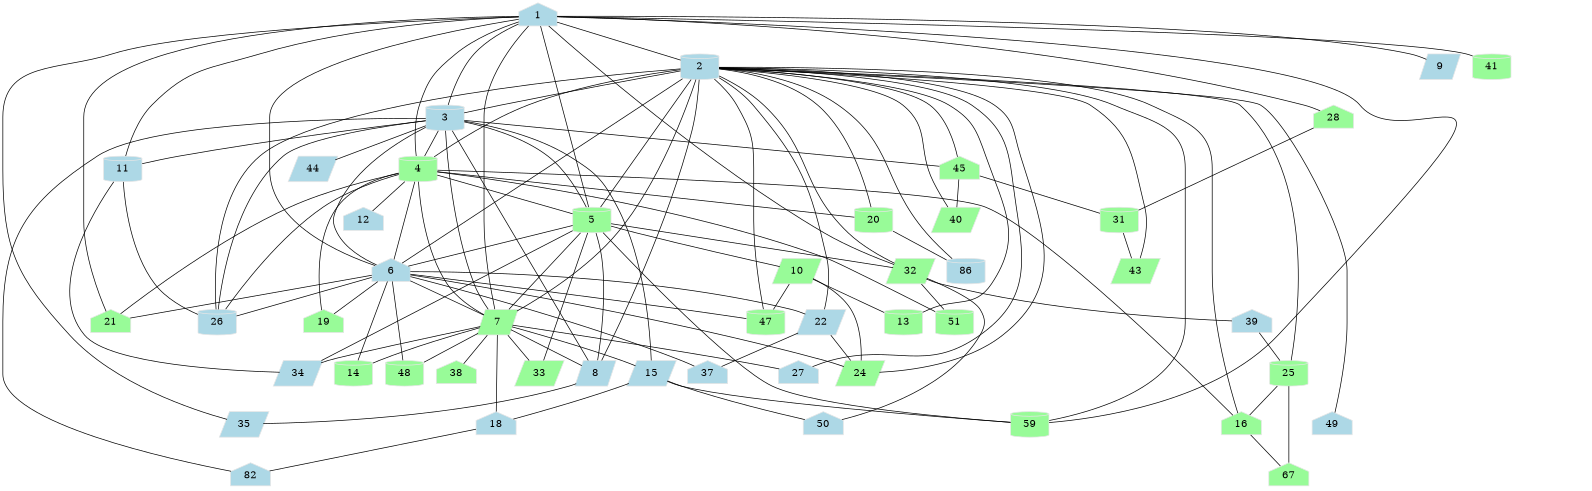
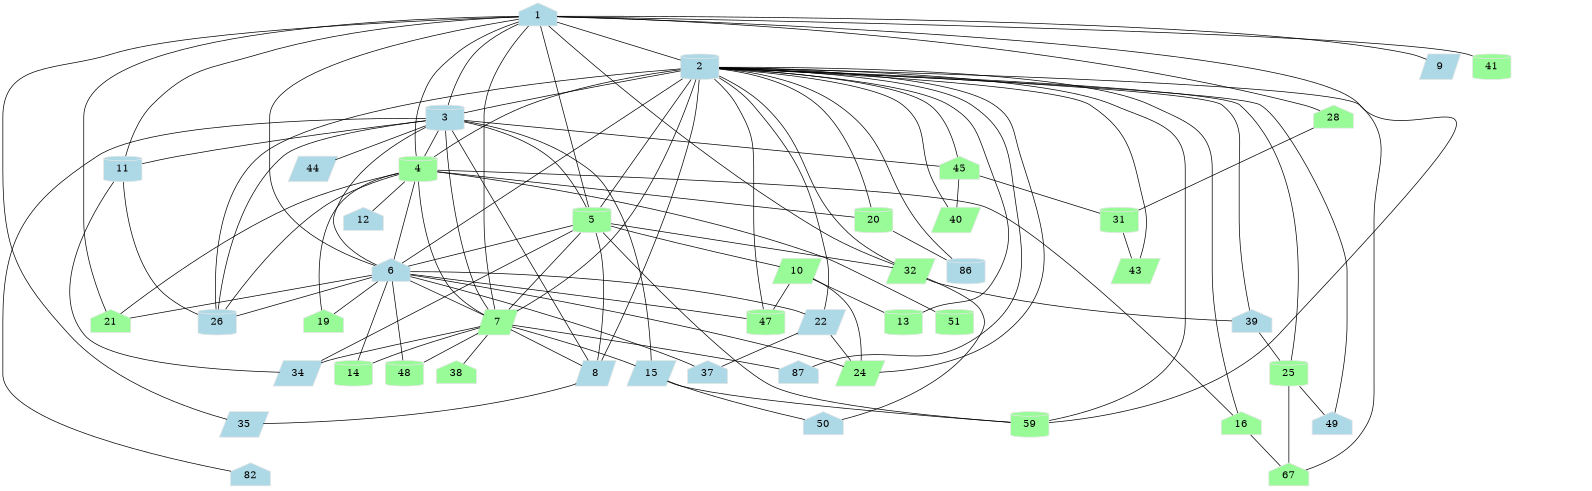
  graph {
    node [color=gray90 fillcolor=palegreen shape=house style=filled]
    edge [weight=1.0]
    1 [fillcolor=lightblue]
    2 [fillcolor=lightblue shape=cylinder]
    3 [fillcolor=lightblue shape=cylinder]
    4 [shape=cylinder]
    5 [shape=cylinder]
    6 [fillcolor=lightblue]
    7 [shape=parallelogram]
    9 [fillcolor=lightblue shape=parallelogram]
    11 [fillcolor=lightblue shape=cylinder]
    21
    28
    n12 [label=59 shape=cylinder]
    32 [shape=parallelogram]
    35 [fillcolor=lightblue shape=parallelogram]
    41 [shape=cylinder]
    24 [shape=parallelogram]
    8 [fillcolor=lightblue shape=parallelogram]
    13 [shape=cylinder]
    16
    n20 [label=67]
    20 [shape=cylinder]
    22 [fillcolor=lightblue shape=parallelogram]
    25 [shape=cylinder]
    26 [fillcolor=lightblue shape=cylinder]
-   27 [fillcolor=lightblue]
+   27 [fillcolor=lightblue label=87]
    n26 [fillcolor=lightblue label=86 shape=cylinder]
    39 [fillcolor=lightblue]
    40 [shape=parallelogram]
    43 [shape=parallelogram]
    45
    49 [fillcolor=lightblue]
    47 [shape=cylinder]
    15 [fillcolor=lightblue shape=parallelogram]
    n34 [fillcolor=lightblue label=82]
    44 [fillcolor=lightblue shape=parallelogram]
    12 [fillcolor=lightblue]
    19
    51 [shape=cylinder]
    10 [shape=parallelogram]
-   33 [shape=parallelogram]
    34 [fillcolor=lightblue shape=parallelogram]
    14 [shape=cylinder]
    37 [fillcolor=lightblue]
    48 [shape=cylinder]
-   18 [fillcolor=lightblue]
    38
    31 [shape=cylinder]
    50 [fillcolor=lightblue]
    1 -- 2 [weight=5.0]
    1 -- 3 [weight=2.0]
    1 -- 4 [weight=4.0]
    1 -- 5 [weight=3.0]
    1 -- 6 [weight=2.0]
    1 -- 7 [weight=2.0]
    1 -- 9
    1 -- 11
    1 -- 21
    1 -- 28
    1 -- n12
    1 -- 32
    1 -- 35
    1 -- 41
    2 -- 3 [weight=2.0]
    2 -- 4 [weight=9.0]
    2 -- 5 [weight=2.0]
    2 -- 6 [weight=3.0]
    2 -- 7 [weight=4.0]
    2 -- n12
    2 -- 32
    2 -- 24
    2 -- 8
    2 -- 13
    2 -- 16
+   2 -- n20
    2 -- 20
    2 -- 22
    2 -- 25
    2 -- 26
    2 -- 27
    2 -- n26
+   2 -- 39
    2 -- 40
    2 -- 43
    2 -- 45
    2 -- 49
    2 -- 47 [weight=2.0]
    3 -- 4 [weight=3.0]
    3 -- 5
    3 -- 6
    3 -- 7
    3 -- 11
    3 -- 8
    3 -- 26
    3 -- 45
    3 -- 15
    3 -- n34
    3 -- 44
-   4 -- 5 [weight=2.0]
    4 -- 6 [weight=3.0]
    4 -- 7 [weight=2.0]
    4 -- 21
    4 -- 16
    4 -- 20
    4 -- 26
    4 -- 12
    4 -- 19 [weight=2.0]
    4 -- 51
    5 -- 6
    5 -- 7 [weight=2.0]
    5 -- n12
    5 -- 32
    5 -- 8
    5 -- 10
-   5 -- 33
    5 -- 34
    6 -- 7
    6 -- 21
    6 -- 24
    6 -- 22
    6 -- 26 [weight=2.0]
    6 -- 47
    6 -- 19
    6 -- 14
    6 -- 37
    6 -- 48
    7 -- 8
    7 -- 27
    7 -- 15
-   7 -- 33
    7 -- 34
    7 -- 14
    7 -- 48
-   7 -- 18
    7 -- 38
    11 -- 26
    11 -- 34
    28 -- 31
    32 -- 39
-   32 -- 51
    32 -- 50
    8 -- 35
    16 -- n20
    n20 -- 25
    20 -- n26
    22 -- 24
    22 -- 37
-   25 -- 16
+   25 -- 49
    39 -- 25
    45 -- 40
    45 -- 31
    15 -- n12
-   15 -- 18
    15 -- 50
    10 -- 24
    10 -- 13
    10 -- 47
-   18 -- n34
    31 -- 43
  }
